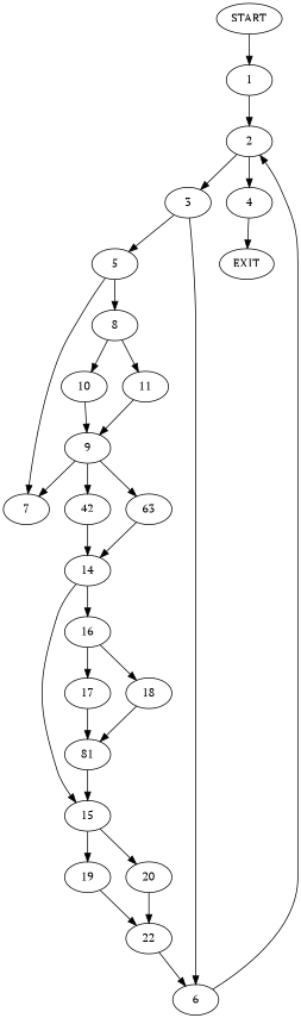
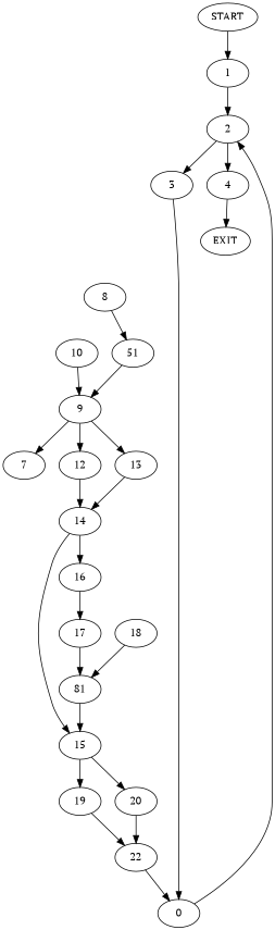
  digraph {
    fontname="PT Serif"
    node [fontname="PT Serif"]
    edge [fontname="PT Serif"]
    n1 [label=START]
    1
    2
    n4 [label=EXIT]
    3
    4
-   5
-   6
+   6 [label=0]
    7
    8
    10
-   11
+   11 [label=51]
    9
-   12 [label=42]
-   13 [label=63]
+   12
+   13
    14
    15
    16
    19
    20
    17
    18
    22
    n24 [label=81]
    n1 -> 1
    1 -> 2
    2 -> 3
    2 -> 4
-   3 -> 5
    3 -> 6
    4 -> n4
-   5 -> 7
-   5 -> 8
    6 -> 2
-   8 -> 10
    8 -> 11
    10 -> 9
    11 -> 9
    9 -> 7
    9 -> 12
    9 -> 13
    12 -> 14
    13 -> 14
    14 -> 15
    14 -> 16
    15 -> 19
    15 -> 20
    16 -> 17
-   16 -> 18
    19 -> 22
    20 -> 22
    17 -> n24
    18 -> n24
    22 -> 6
    n24 -> 15
  }
